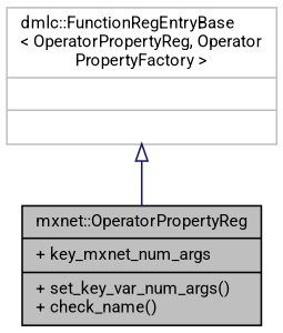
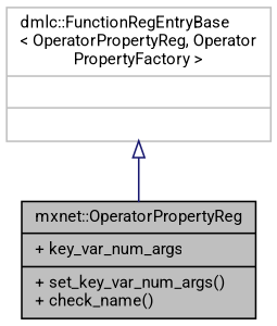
  digraph {
    fontname=Roboto
    node [fontname=Roboto fontsize=10 shape=record style=filled]
-   n1 [color=black fillcolor=grey75 fontcolor=black height=0.2 label="{mxnet::OperatorPropertyReg\n|+ key_mxnet_num_args\l|+ set_key_var_num_args()\l+ check_name()\l}" width=0.4]
+   n1 [color=black fillcolor=grey75 fontcolor=black height=0.2 label="{mxnet::OperatorPropertyReg\n|+ key_var_num_args\l|+ set_key_var_num_args()\l+ check_name()\l}" width=0.4]
    n2 [color=grey75 fillcolor=white height=0.2 label="{dmlc::FunctionRegEntryBase\l\< OperatorPropertyReg, Operator\lPropertyFactory \>\n||}" width=0.4]
    n2 -> n1 [arrowtail=onormal color=midnightblue dir=back fontname=Roboto fontsize=10 labelfontname=Helvetica labelfontsize=10 style=solid]
  }
